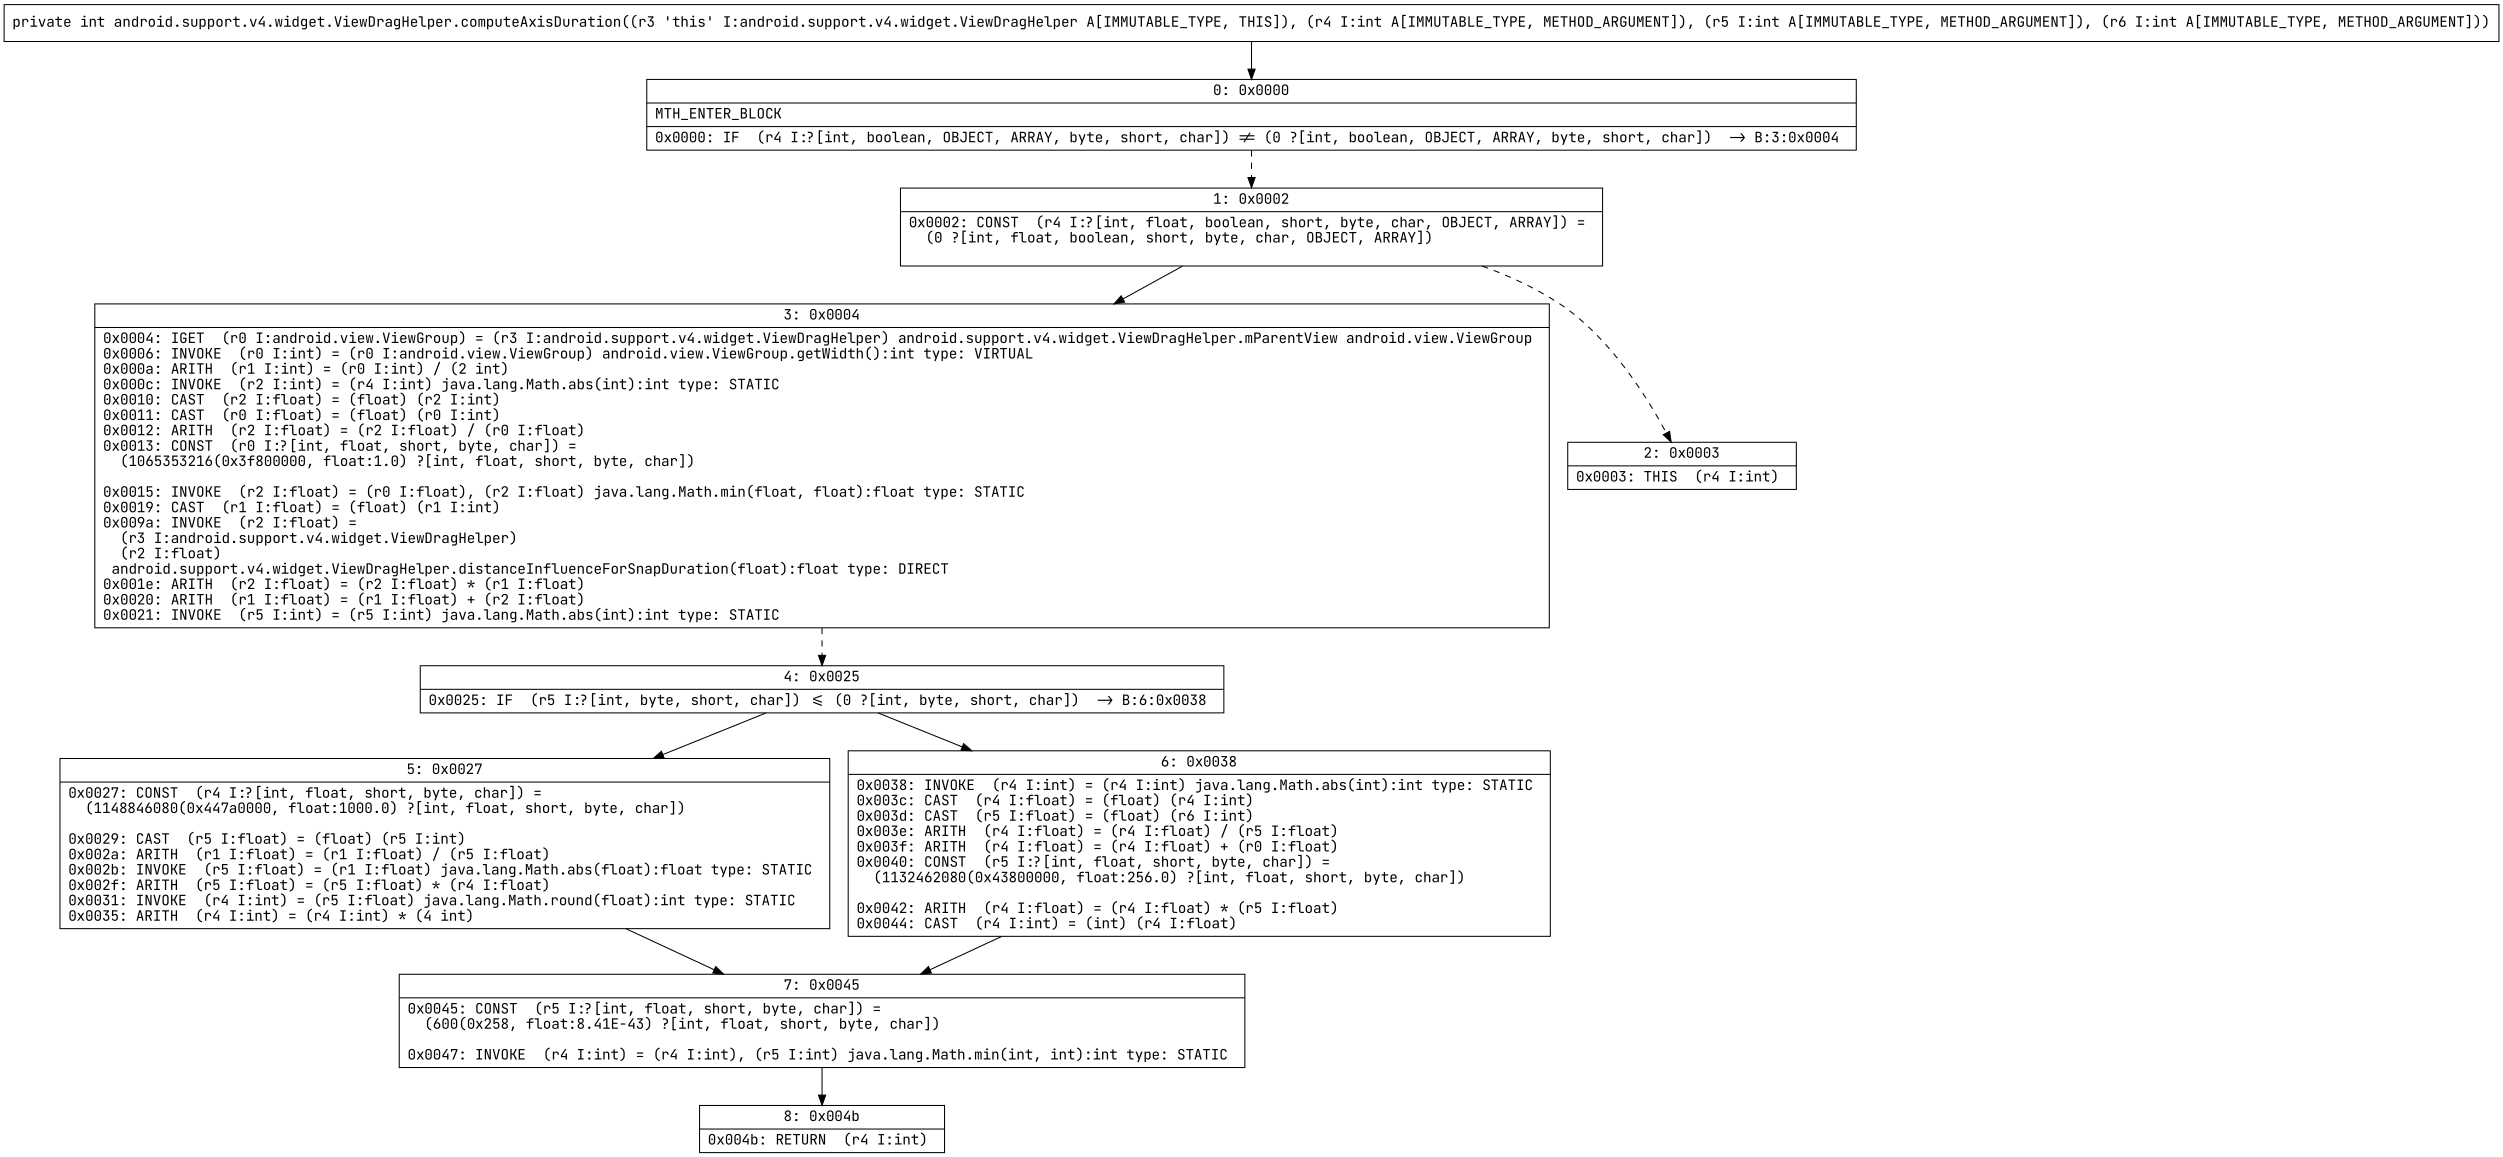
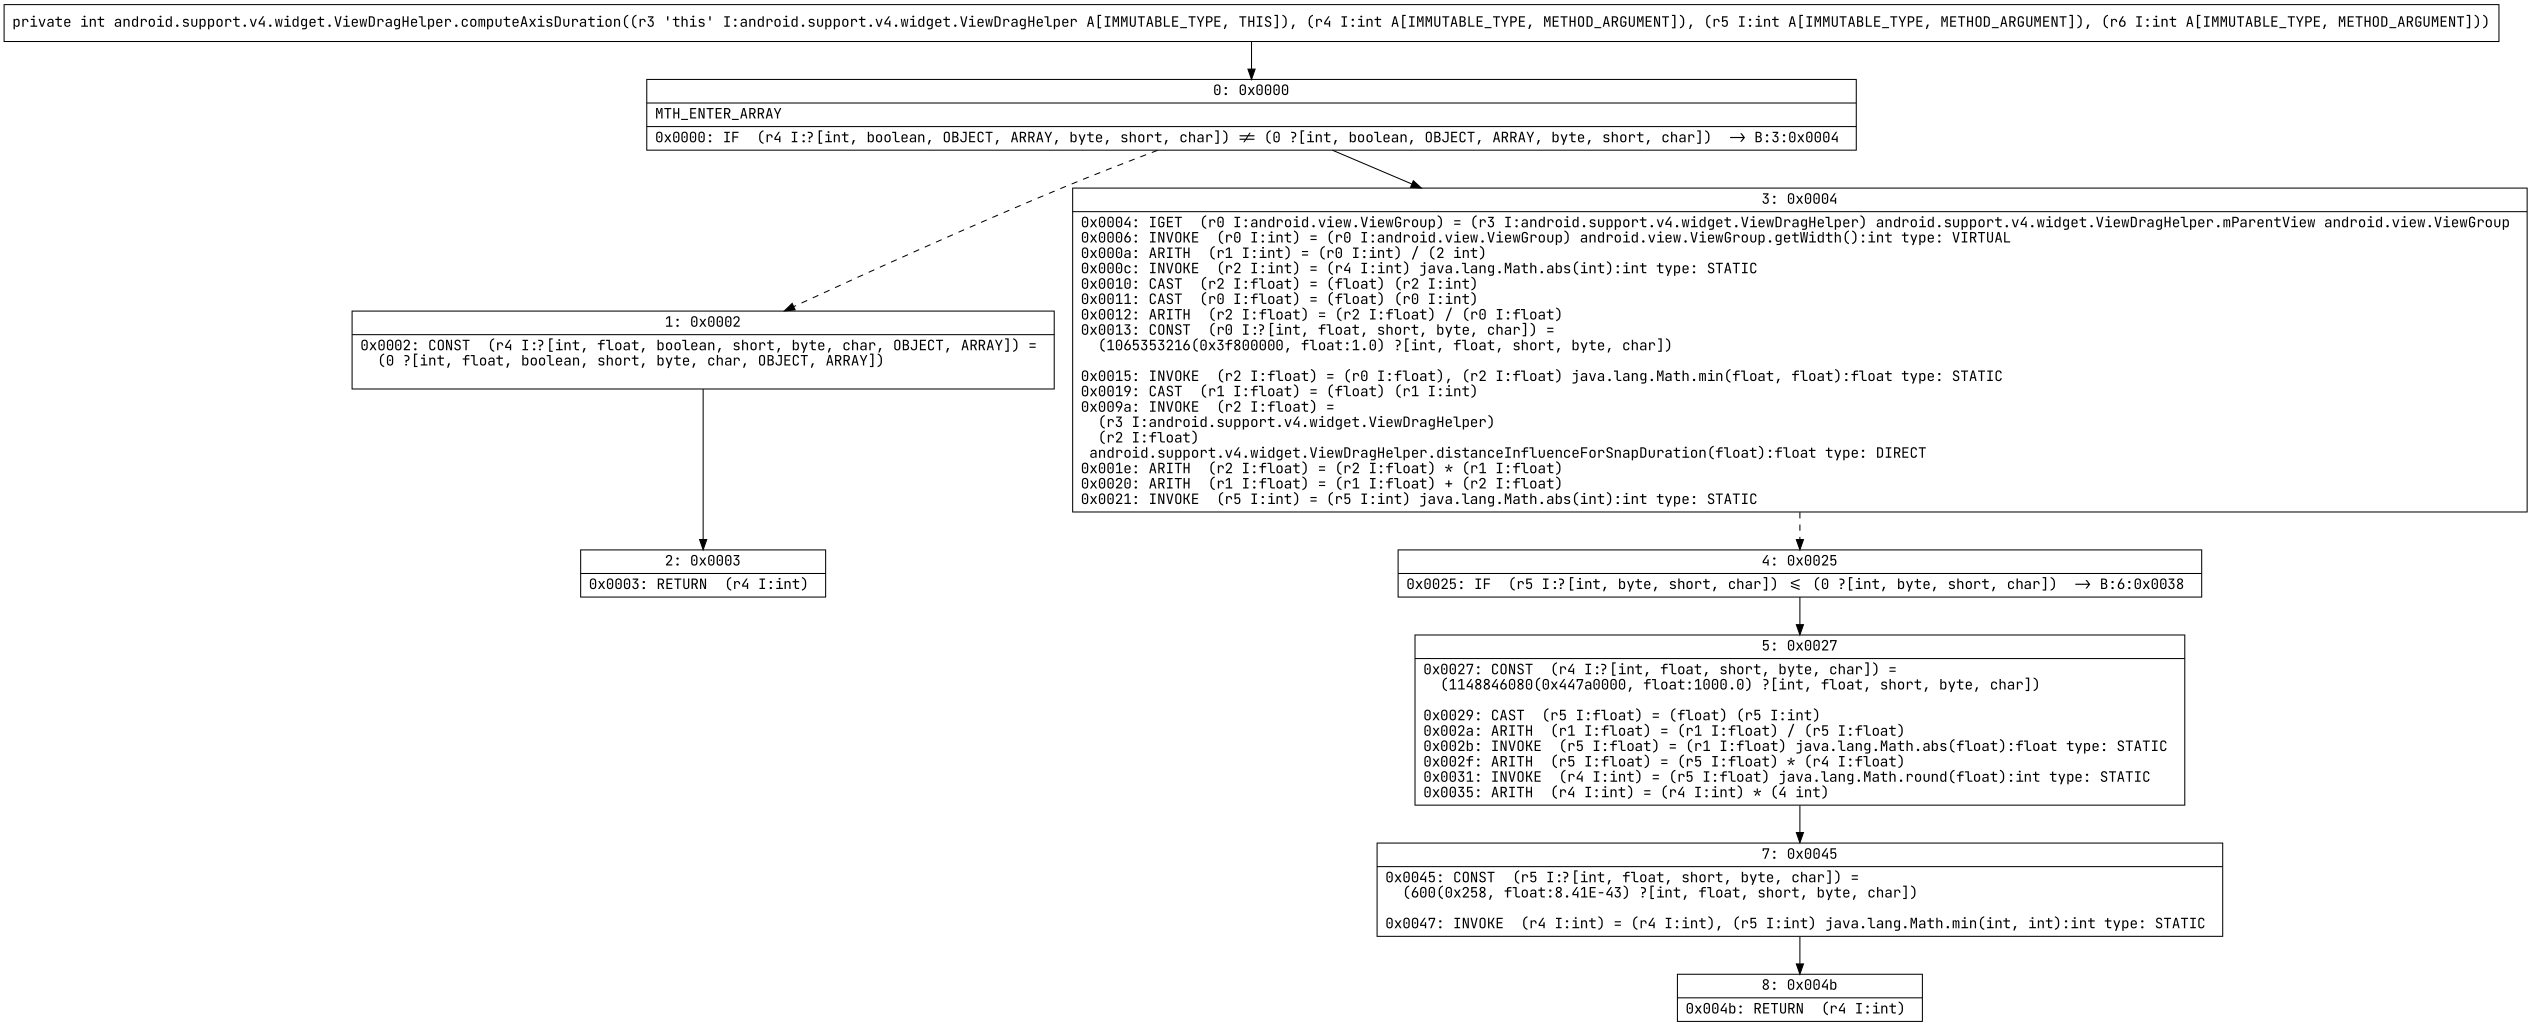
  digraph {
    fontname="JetBrains Mono"
    node [fontname="JetBrains Mono" shape=record]
    edge [fontname="JetBrains Mono"]
-   n1 [label="{0\:\ 0x0000|MTH_ENTER_BLOCK\l|0x0000: IF  (r4 I:?[int, boolean, OBJECT, ARRAY, byte, short, char]) != (0 ?[int, boolean, OBJECT, ARRAY, byte, short, char])  \-\> B:3:0x0004 \l}"]
+   n1 [label="{0\:\ 0x0000|MTH_ENTER_ARRAY\l|0x0000: IF  (r4 I:?[int, boolean, OBJECT, ARRAY, byte, short, char]) != (0 ?[int, boolean, OBJECT, ARRAY, byte, short, char])  \-\> B:3:0x0004 \l}"]
    n2 [label="{1\:\ 0x0002|0x0002: CONST  (r4 I:?[int, float, boolean, short, byte, char, OBJECT, ARRAY]) = \l  (0 ?[int, float, boolean, short, byte, char, OBJECT, ARRAY])\l \l}"]
    n3 [label="{3\:\ 0x0004|0x0004: IGET  (r0 I:android.view.ViewGroup) = (r3 I:android.support.v4.widget.ViewDragHelper) android.support.v4.widget.ViewDragHelper.mParentView android.view.ViewGroup \l0x0006: INVOKE  (r0 I:int) = (r0 I:android.view.ViewGroup) android.view.ViewGroup.getWidth():int type: VIRTUAL \l0x000a: ARITH  (r1 I:int) = (r0 I:int) \/ (2 int) \l0x000c: INVOKE  (r2 I:int) = (r4 I:int) java.lang.Math.abs(int):int type: STATIC \l0x0010: CAST  (r2 I:float) = (float) (r2 I:int) \l0x0011: CAST  (r0 I:float) = (float) (r0 I:int) \l0x0012: ARITH  (r2 I:float) = (r2 I:float) \/ (r0 I:float) \l0x0013: CONST  (r0 I:?[int, float, short, byte, char]) = \l  (1065353216(0x3f800000, float:1.0) ?[int, float, short, byte, char])\l \l0x0015: INVOKE  (r2 I:float) = (r0 I:float), (r2 I:float) java.lang.Math.min(float, float):float type: STATIC \l0x0019: CAST  (r1 I:float) = (float) (r1 I:int) \l0x009a: INVOKE  (r2 I:float) = \l  (r3 I:android.support.v4.widget.ViewDragHelper)\l  (r2 I:float)\l android.support.v4.widget.ViewDragHelper.distanceInfluenceForSnapDuration(float):float type: DIRECT \l0x001e: ARITH  (r2 I:float) = (r2 I:float) * (r1 I:float) \l0x0020: ARITH  (r1 I:float) = (r1 I:float) + (r2 I:float) \l0x0021: INVOKE  (r5 I:int) = (r5 I:int) java.lang.Math.abs(int):int type: STATIC \l}"]
-   n4 [label="{2\:\ 0x0003|0x0003: THIS  (r4 I:int) \l}"]
+   n4 [label="{2\:\ 0x0003|0x0003: RETURN  (r4 I:int) \l}"]
    n5 [label="{4\:\ 0x0025|0x0025: IF  (r5 I:?[int, byte, short, char]) \<= (0 ?[int, byte, short, char])  \-\> B:6:0x0038 \l}"]
    n6 [label="{5\:\ 0x0027|0x0027: CONST  (r4 I:?[int, float, short, byte, char]) = \l  (1148846080(0x447a0000, float:1000.0) ?[int, float, short, byte, char])\l \l0x0029: CAST  (r5 I:float) = (float) (r5 I:int) \l0x002a: ARITH  (r1 I:float) = (r1 I:float) \/ (r5 I:float) \l0x002b: INVOKE  (r5 I:float) = (r1 I:float) java.lang.Math.abs(float):float type: STATIC \l0x002f: ARITH  (r5 I:float) = (r5 I:float) * (r4 I:float) \l0x0031: INVOKE  (r4 I:int) = (r5 I:float) java.lang.Math.round(float):int type: STATIC \l0x0035: ARITH  (r4 I:int) = (r4 I:int) * (4 int) \l}"]
-   n7 [label="{6\:\ 0x0038|0x0038: INVOKE  (r4 I:int) = (r4 I:int) java.lang.Math.abs(int):int type: STATIC \l0x003c: CAST  (r4 I:float) = (float) (r4 I:int) \l0x003d: CAST  (r5 I:float) = (float) (r6 I:int) \l0x003e: ARITH  (r4 I:float) = (r4 I:float) \/ (r5 I:float) \l0x003f: ARITH  (r4 I:float) = (r4 I:float) + (r0 I:float) \l0x0040: CONST  (r5 I:?[int, float, short, byte, char]) = \l  (1132462080(0x43800000, float:256.0) ?[int, float, short, byte, char])\l \l0x0042: ARITH  (r4 I:float) = (r4 I:float) * (r5 I:float) \l0x0044: CAST  (r4 I:int) = (int) (r4 I:float) \l}"]
    n8 [label="{7\:\ 0x0045|0x0045: CONST  (r5 I:?[int, float, short, byte, char]) = \l  (600(0x258, float:8.41E\-43) ?[int, float, short, byte, char])\l \l0x0047: INVOKE  (r4 I:int) = (r4 I:int), (r5 I:int) java.lang.Math.min(int, int):int type: STATIC \l}"]
    n9 [label="{8\:\ 0x004b|0x004b: RETURN  (r4 I:int) \l}"]
    n10 [label="{private int android.support.v4.widget.ViewDragHelper.computeAxisDuration((r3 'this' I:android.support.v4.widget.ViewDragHelper A[IMMUTABLE_TYPE, THIS]), (r4 I:int A[IMMUTABLE_TYPE, METHOD_ARGUMENT]), (r5 I:int A[IMMUTABLE_TYPE, METHOD_ARGUMENT]), (r6 I:int A[IMMUTABLE_TYPE, METHOD_ARGUMENT])) }"]
    n1 -> n2 [style=dashed]
-   n2 -> n3
-   n2 -> n4 [style=dashed]
+   n1 -> n3
+   n2 -> n4
    n3 -> n5 [style=dashed]
    n5 -> n6 [style=solid]
-   n5 -> n7
    n6 -> n8
-   n7 -> n8
    n8 -> n9
    n10 -> n1
  }
